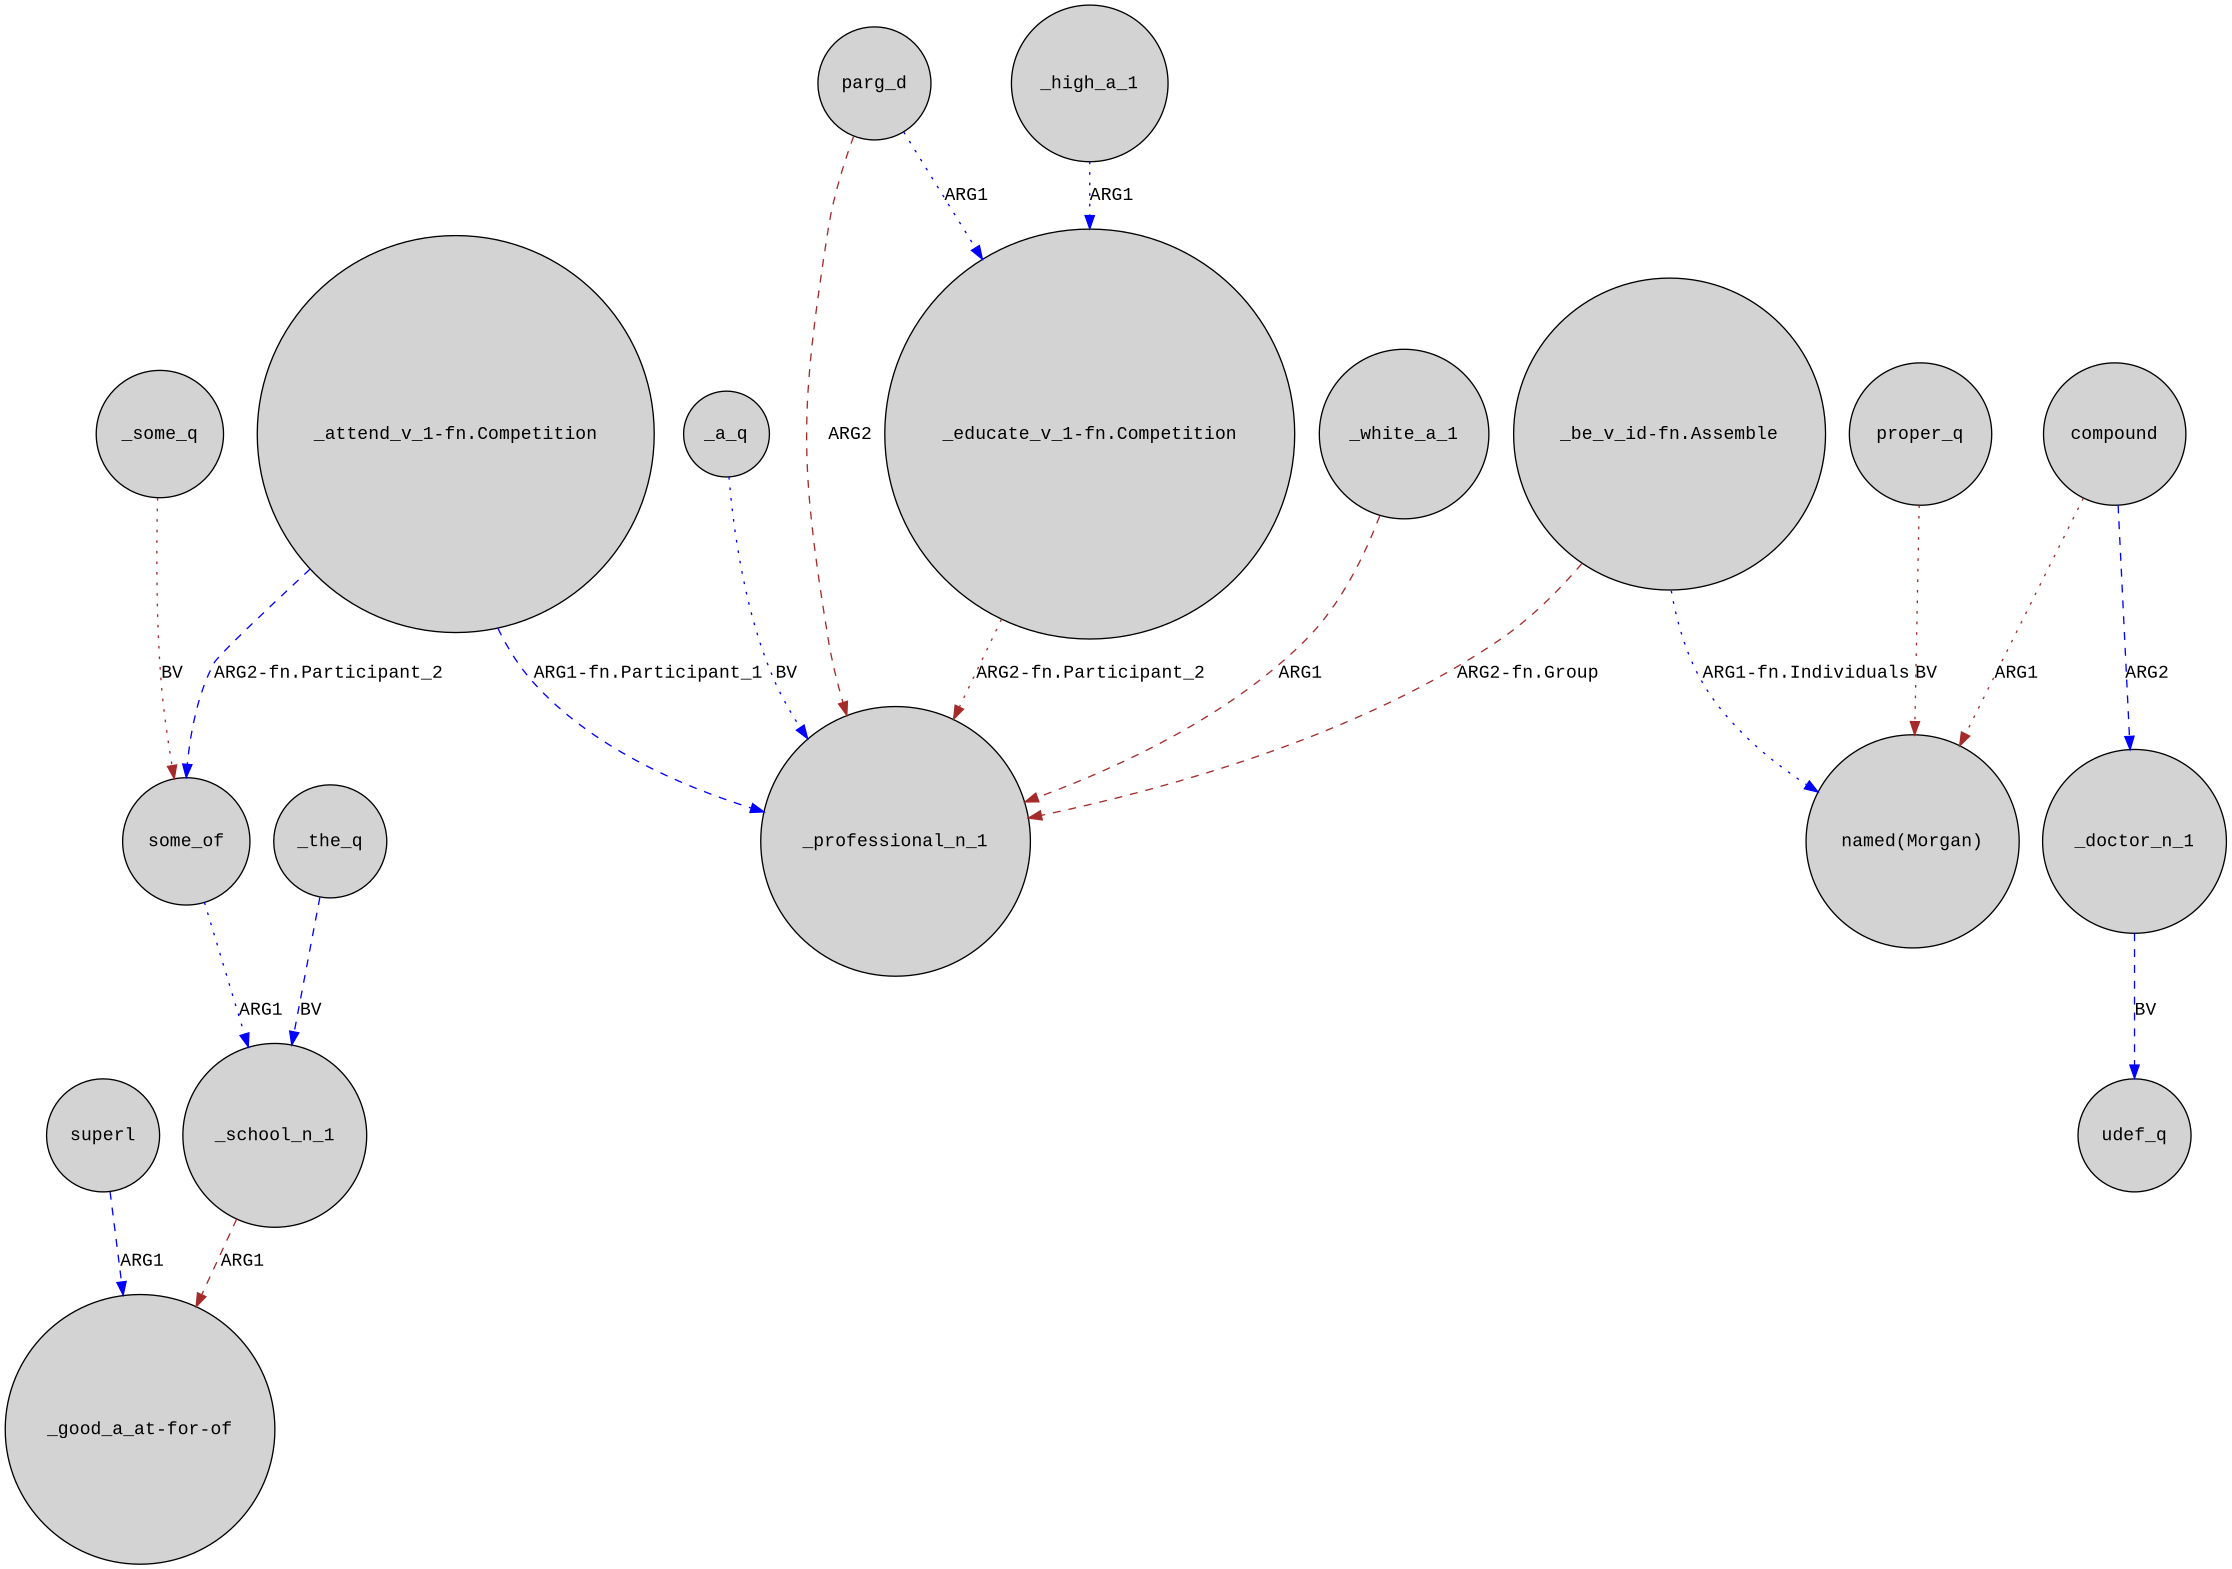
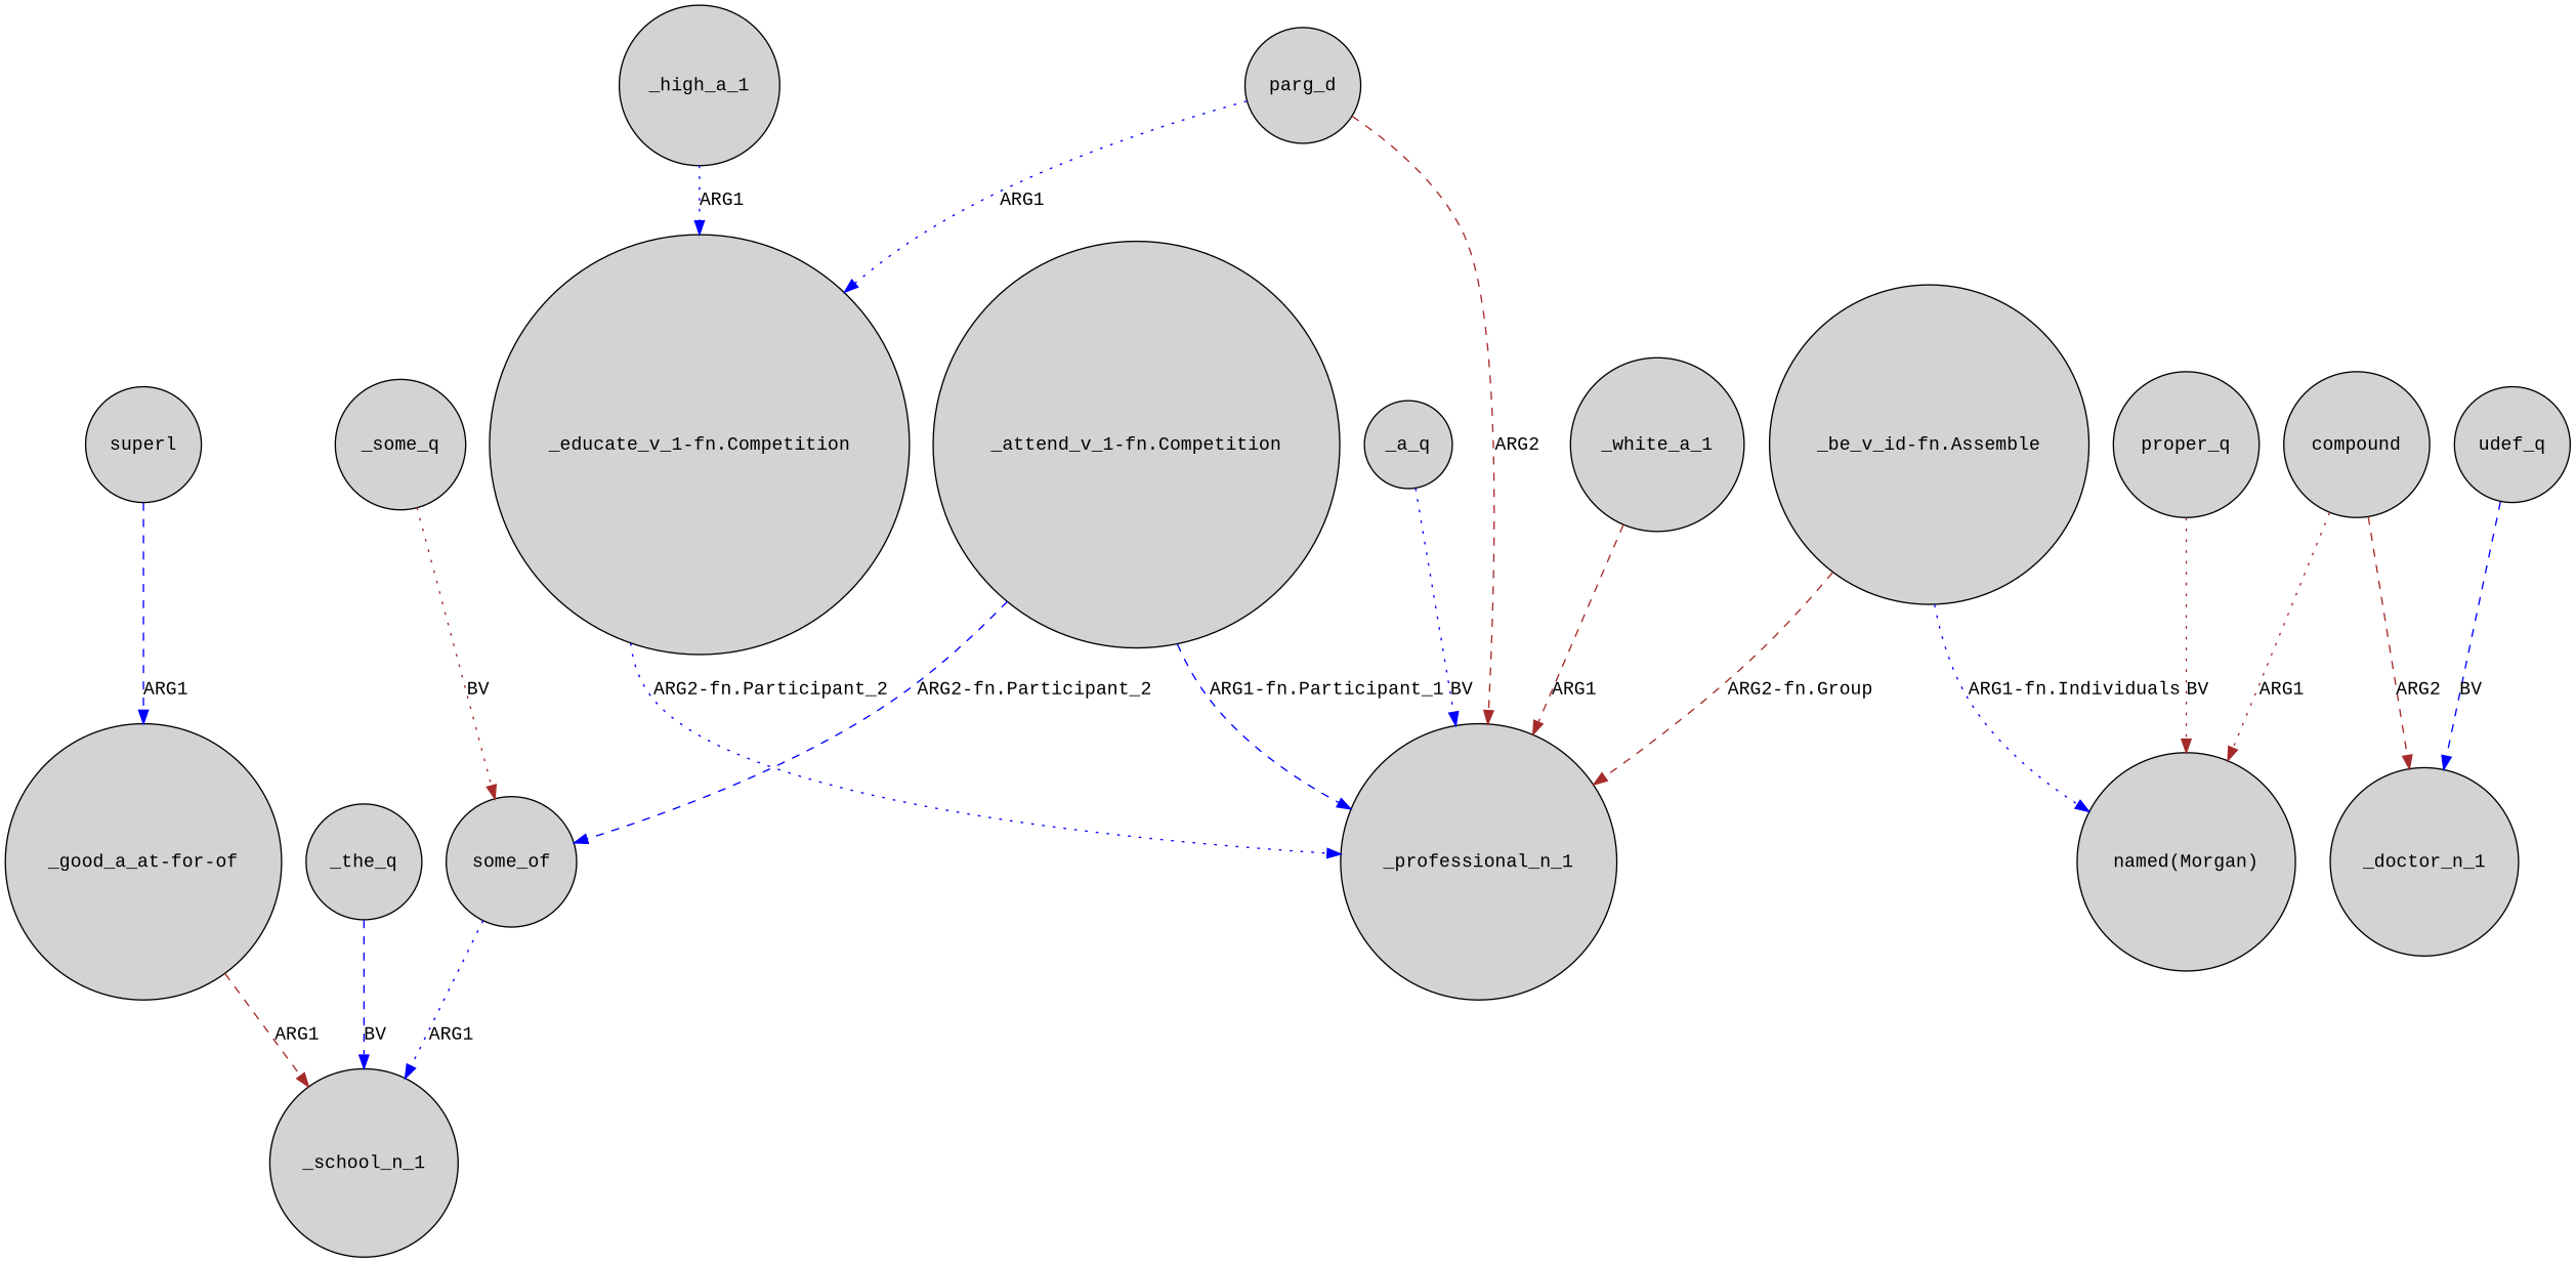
  digraph {
    fontname="Liberation Mono"
    node [fontname="Liberation Mono" shape=circle style=filled]
    edge [color=blue fontname="Liberation Mono" style=dashed]
    superl
    "_good_a_at-for-of"
    _school_n_1
    _the_q
    _a_q
    _professional_n_1
    _high_a_1
    "_educate_v_1-fn.Competition"
    compound
    "named(Morgan)"
    _doctor_n_1
    _white_a_1
    n13 [label=some_of]
    parg_d
    _some_q
    udef_q
    "_attend_v_1-fn.Competition"
    "_be_v_id-fn.Assemble"
    proper_q
    superl -> "_good_a_at-for-of" [label=ARG1]
-   _school_n_1 -> "_good_a_at-for-of" [color=brown label=ARG1]
+   "_good_a_at-for-of" -> _school_n_1 [color=brown label=ARG1]
    _the_q -> _school_n_1 [label=BV]
    _a_q -> _professional_n_1 [label=BV style=dotted]
    _high_a_1 -> "_educate_v_1-fn.Competition" [label=ARG1 style=dotted]
-   "_educate_v_1-fn.Competition" -> _professional_n_1 [color=brown label="ARG2-fn.Participant_2" style=dotted]
+   "_educate_v_1-fn.Competition" -> _professional_n_1 [label="ARG2-fn.Participant_2" style=dotted]
    compound -> "named(Morgan)" [color=brown label=ARG1 style=dotted]
-   compound -> _doctor_n_1 [label=ARG2]
+   compound -> _doctor_n_1 [color=brown label=ARG2]
    _white_a_1 -> _professional_n_1 [color=brown label=ARG1]
    n13 -> _school_n_1 [label=ARG1 style=dotted]
    parg_d -> _professional_n_1 [color=brown label=ARG2]
    parg_d -> "_educate_v_1-fn.Competition" [label=ARG1 style=dotted]
    _some_q -> n13 [color=brown label=BV style=dotted]
-   _doctor_n_1 -> udef_q [label=BV]
+   udef_q -> _doctor_n_1 [label=BV]
    "_attend_v_1-fn.Competition" -> _professional_n_1 [label="ARG1-fn.Participant_1"]
    "_attend_v_1-fn.Competition" -> n13 [label="ARG2-fn.Participant_2"]
    "_be_v_id-fn.Assemble" -> _professional_n_1 [color=brown label="ARG2-fn.Group"]
    "_be_v_id-fn.Assemble" -> "named(Morgan)" [label="ARG1-fn.Individuals" style=dotted]
    proper_q -> "named(Morgan)" [color=brown label=BV style=dotted]
  }
